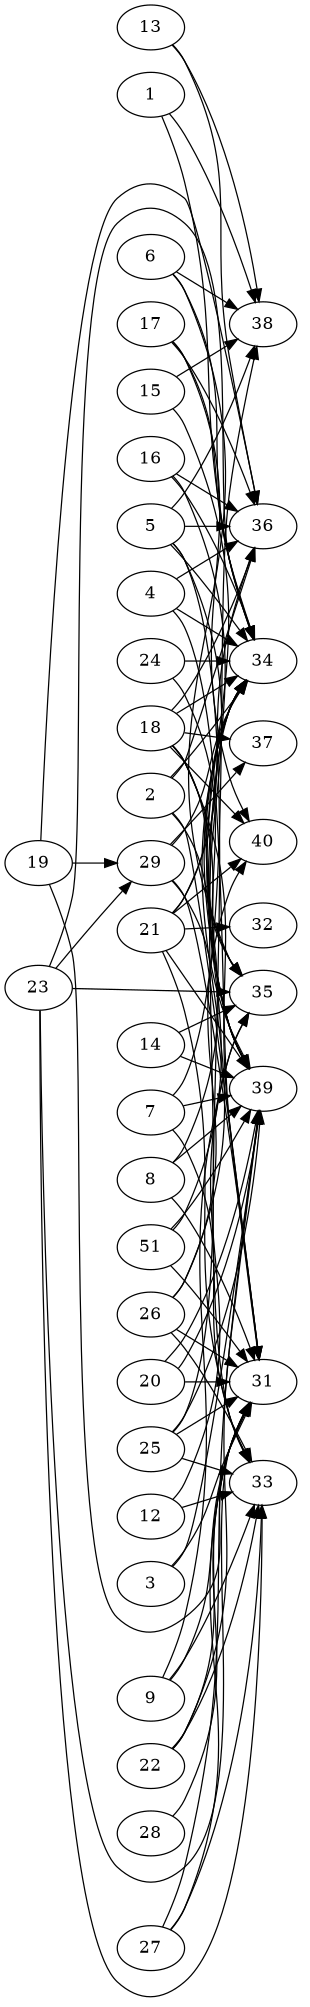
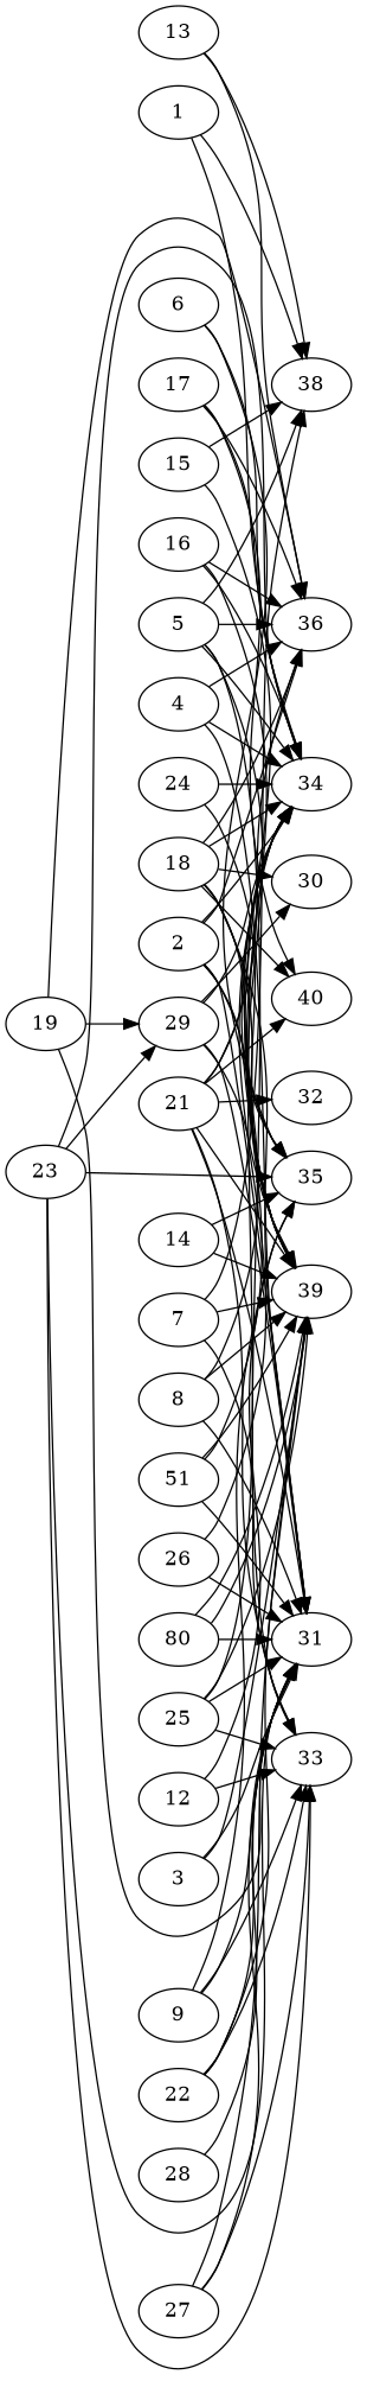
  digraph {
    rankdir=LR
    node [alpha=0.02]
    1 [alpha=0.08 expect_size=35979264]
    34 [alpha=0.20 expect_size=7743488]
    38 [alpha=0.18 expect_size=24379392]
    2 [expect_size=43787264]
    31 [alpha=0.17 expect_size=22740992]
    35 [alpha=0.06 expect_size=36589568]
    36 [alpha=0.04 expect_size=10092544]
    39 [alpha=0.05 expect_size=7132160]
    3 [expect_size=20502528]
    4 [expect_size=44515328]
    5 [alpha=0.11 expect_size=36625408]
    33 [alpha=0.14 expect_size=33728512]
    6 [alpha=0.16 expect_size=42697728]
    7 [alpha=0.12 expect_size=31818752]
    8 [alpha=0.20 expect_size=15006720]
    9 [alpha=0.13 expect_size=40895488]
    n17 [alpha=0.07 expect_size=23240704 label=51]
    12 [expect_size=41441280]
    13 [alpha=0.03 expect_size=45557760]
    14 [alpha=0.00 expect_size=49599488]
    15 [alpha=0.13 expect_size=6461440]
    16 [alpha=0.17 expect_size=33568768]
    17 [alpha=0.18 expect_size=25311232]
    40 [alpha=0.06 expect_size=43990016]
    18 [alpha=0.03 expect_size=5698560]
-   37 [alpha=0.11 expect_size=12892160]
+   37 [alpha=0.11 expect_size=12892160 label=30]
    19 [alpha=0.08 expect_size=5658624]
    29 [alpha=0.16 expect_size=8135680]
-   20 [alpha=0.18 expect_size=37393408]
+   20 [alpha=0.18 expect_size=37393408 label=80]
    21 [expect_size=51106816]
    32 [alpha=0.07 expect_size=28085248]
    22 [expect_size=19922944]
    23 [alpha=0.09 expect_size=23812096]
    24 [alpha=0.12 expect_size=30346240]
    25 [alpha=0.09 expect_size=30834688]
    26 [alpha=0.01 expect_size=13748224]
    27 [alpha=0.05 expect_size=6201344]
    28 [alpha=0.13 expect_size=48007168]
    1 -> 34
    1 -> 38
    2 -> 34
    2 -> 31
    2 -> 35
    2 -> 36
+   2 -> 39
    3 -> 31
    3 -> 39
    4 -> 34
    4 -> 31
    4 -> 36
    5 -> 34
    5 -> 38
    5 -> 36
    5 -> 39
    5 -> 33
    6 -> 34
-   6 -> 38
    6 -> 35
    7 -> 38
    7 -> 39
    7 -> 33
    8 -> 34
    8 -> 31
    8 -> 39
    9 -> 31
    9 -> 35
    9 -> 33
    n17 -> 34
    n17 -> 31
    n17 -> 39
    12 -> 35
    12 -> 33
    13 -> 38
    13 -> 36
    14 -> 35
    14 -> 39
    15 -> 38
    15 -> 39
    16 -> 34
    16 -> 36
    16 -> 39
    17 -> 34
    17 -> 36
    17 -> 40
    18 -> 34
    18 -> 31
    18 -> 35
    18 -> 36
    18 -> 39
    18 -> 40
    18 -> 37
    19 -> 31
    19 -> 36
    19 -> 29
    29 -> 34
    29 -> 31
    29 -> 39
    29 -> 37
    20 -> 31
    20 -> 39
    20 -> 39
    21 -> 34
+   21 -> 31
    21 -> 36
    21 -> 39
    21 -> 33
    21 -> 40
    21 -> 32
    22 -> 31
    22 -> 39
    22 -> 33
    23 -> 34
    23 -> 31
    23 -> 35
    23 -> 33
    23 -> 29
    24 -> 34
    24 -> 39
    25 -> 34
    25 -> 31
    25 -> 39
    25 -> 33
    26 -> 34
    26 -> 31
-   26 -> 33
-   26 -> 40
    27 -> 31
    27 -> 39
    27 -> 33
    28 -> 31
  }
